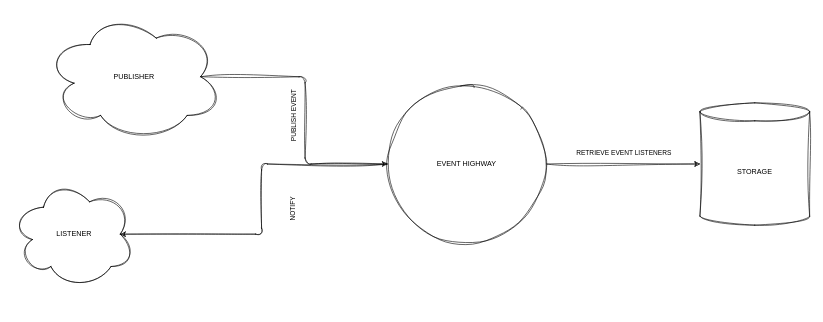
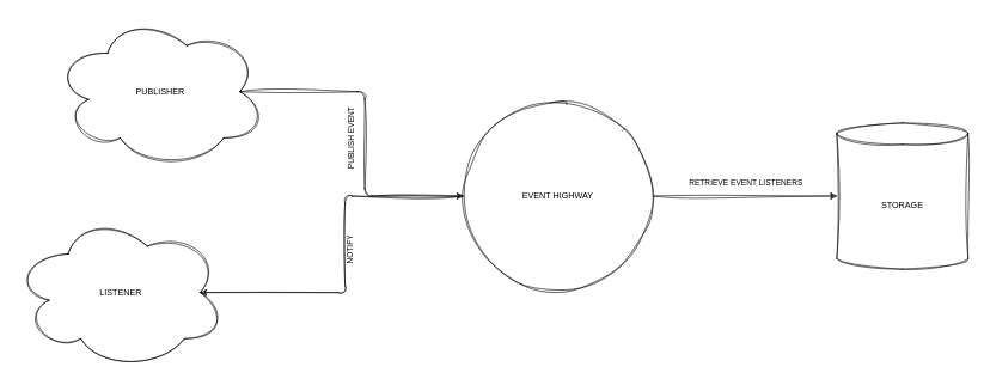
  <mxCell id="0" />
  <mxCell id="1" parent="0" />
  <mxCell id="2" style="edgeStyle=orthogonalEdgeStyle;rounded=1;orthogonalLoop=1;jettySize=auto;html=1;entryX=0;entryY=0.5;entryDx=0;entryDy=0;exitX=0.875;exitY=0.5;exitDx=0;exitDy=0;exitPerimeter=0;sketch=1;curveFitting=1;jiggle=2;" edge="1" parent="1" source="5" target="8"><mxGeometry relative="1" as="geometry" /></mxCell>
  <mxCell id="3" value="PUBLISH EVENT" style="edgeLabel;html=1;align=center;verticalAlign=middle;resizable=0;points=[];rotation=-90;sketch=1;curveFitting=1;jiggle=2;rounded=1;" vertex="1" connectable="0" parent="2"><mxGeometry x="-0.031" y="1" relative="1" as="geometry"><mxPoint x="-21" y="18" as="offset" /></mxGeometry></mxCell>
  <mxCell id="4" value="NOTIFY&amp;nbsp;" style="edgeLabel;html=1;align=center;verticalAlign=middle;resizable=0;points=[];rotation=-90;sketch=1;curveFitting=1;jiggle=2;rounded=1;" vertex="1" connectable="0" parent="2"><mxGeometry x="-0.031" y="1" relative="1" as="geometry"><mxPoint x="-22" y="172" as="offset" /></mxGeometry></mxCell>
  <mxCell id="5" value="PUBLISHER" style="ellipse;shape=cloud;whiteSpace=wrap;html=1;sketch=1;curveFitting=1;jiggle=2;rounded=1;" vertex="1" parent="1"><mxGeometry x="75" y="20" width="295" height="215" as="geometry" /></mxCell>
  <mxCell id="6" style="edgeStyle=orthogonalEdgeStyle;rounded=1;orthogonalLoop=1;jettySize=auto;html=1;sketch=1;curveFitting=1;jiggle=2;" edge="1" parent="1" source="8" target="9"><mxGeometry relative="1" as="geometry" /></mxCell>
  <mxCell id="7" value="RETRIEVE EVENT LISTENERS" style="edgeLabel;html=1;align=center;verticalAlign=middle;resizable=0;points=[];sketch=1;curveFitting=1;jiggle=2;rounded=1;" vertex="1" connectable="0" parent="6"><mxGeometry x="-0.195" y="-1" relative="1" as="geometry"><mxPoint x="26" y="-20" as="offset" /></mxGeometry></mxCell>
  <mxCell id="8" value="EVENT HIGHWAY" style="ellipse;whiteSpace=wrap;html=1;aspect=fixed;sketch=1;curveFitting=1;jiggle=2;rounded=1;" vertex="1" parent="1"><mxGeometry x="645" y="141" width="264" height="264" as="geometry" /></mxCell>
  <mxCell id="9" value="STORAGE" style="shape=cylinder3;whiteSpace=wrap;html=1;boundedLbl=1;backgroundOutline=1;size=15;sketch=1;curveFitting=1;jiggle=2;rounded=1;" vertex="1" parent="1"><mxGeometry x="1166" y="171" width="183" height="204" as="geometry" /></mxCell>
- <mxCell id="10" value="LISTENER" style="ellipse;shape=cloud;whiteSpace=wrap;html=1;sketch=1;curveFitting=1;jiggle=2;rounded=1;" vertex="1" parent="1"><mxGeometry x="20" y="300" width="205" height="180" as="geometry" /></mxCell>
+ <mxCell id="10" value="LISTENER" style="ellipse;shape=cloud;whiteSpace=wrap;html=1;sketch=1;curveFitting=1;jiggle=2;rounded=1;" vertex="1" parent="1"><mxGeometry x="20" y="300" width="295" height="215" as="geometry" /></mxCell>
  <mxCell id="11" style="edgeStyle=orthogonalEdgeStyle;rounded=1;orthogonalLoop=1;jettySize=auto;html=1;entryX=0.875;entryY=0.5;entryDx=0;entryDy=0;entryPerimeter=0;sketch=1;curveFitting=1;jiggle=2;" edge="1" parent="1" source="8" target="10"><mxGeometry relative="1" as="geometry" /></mxCell>
